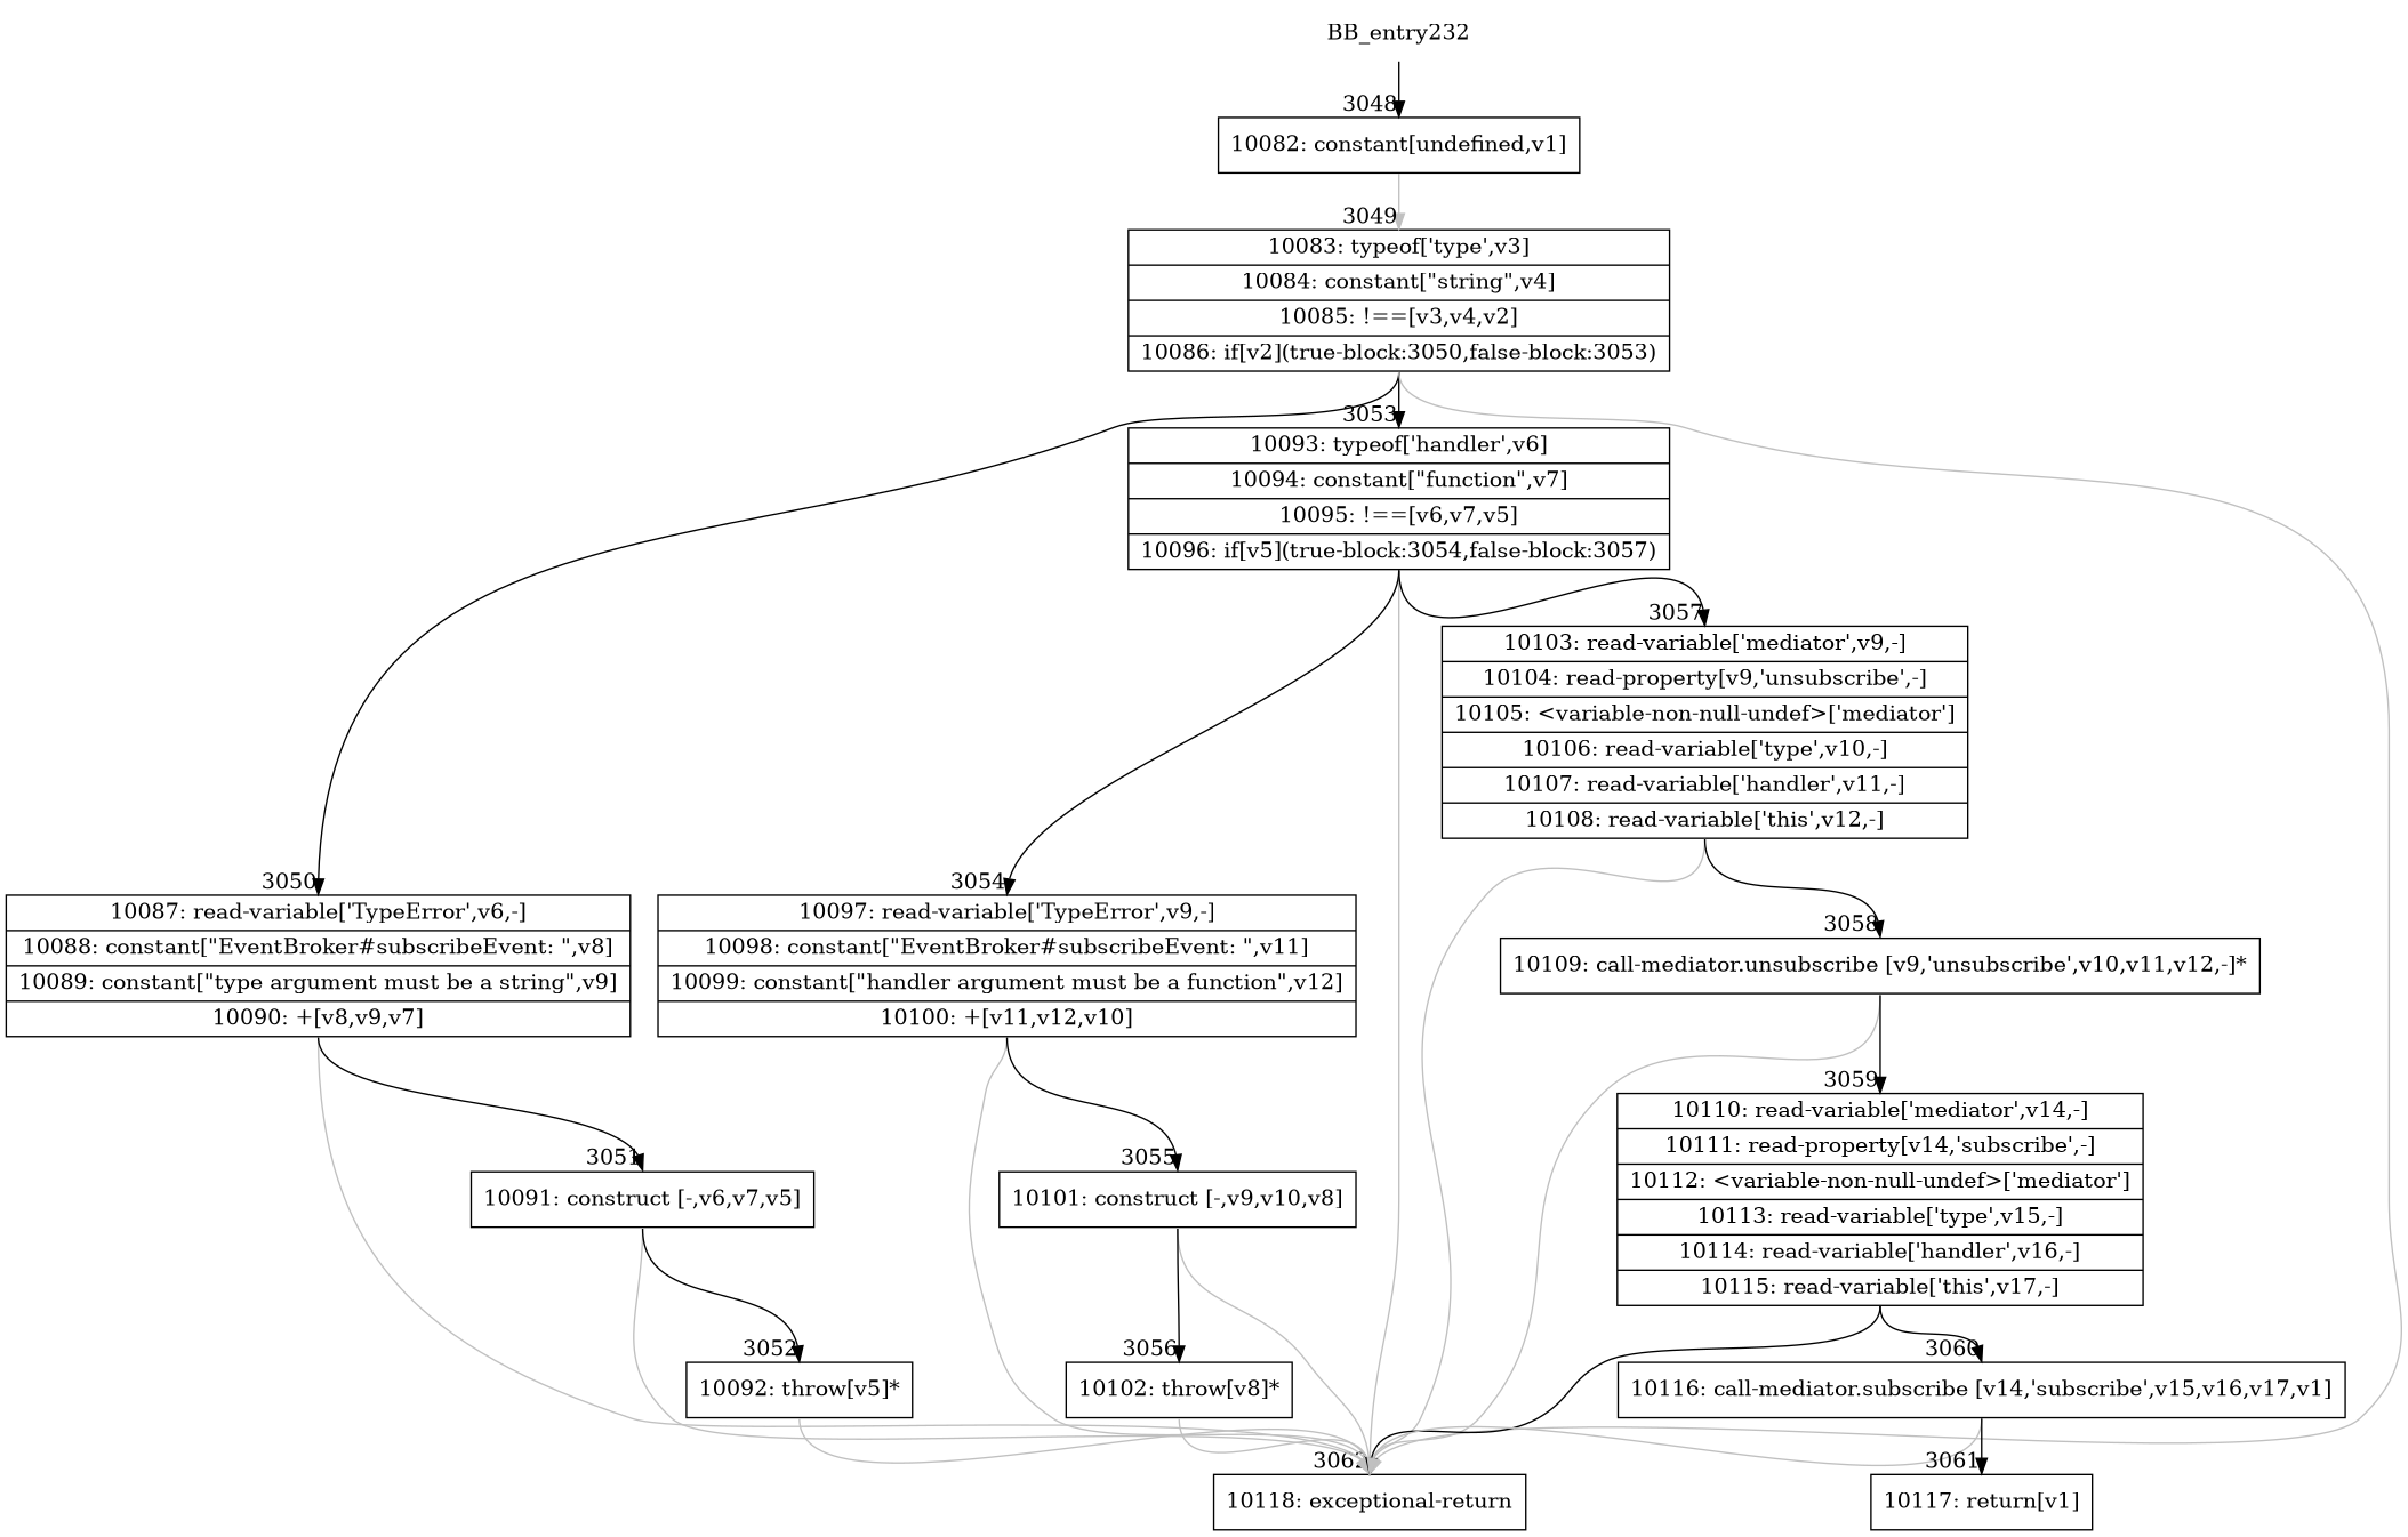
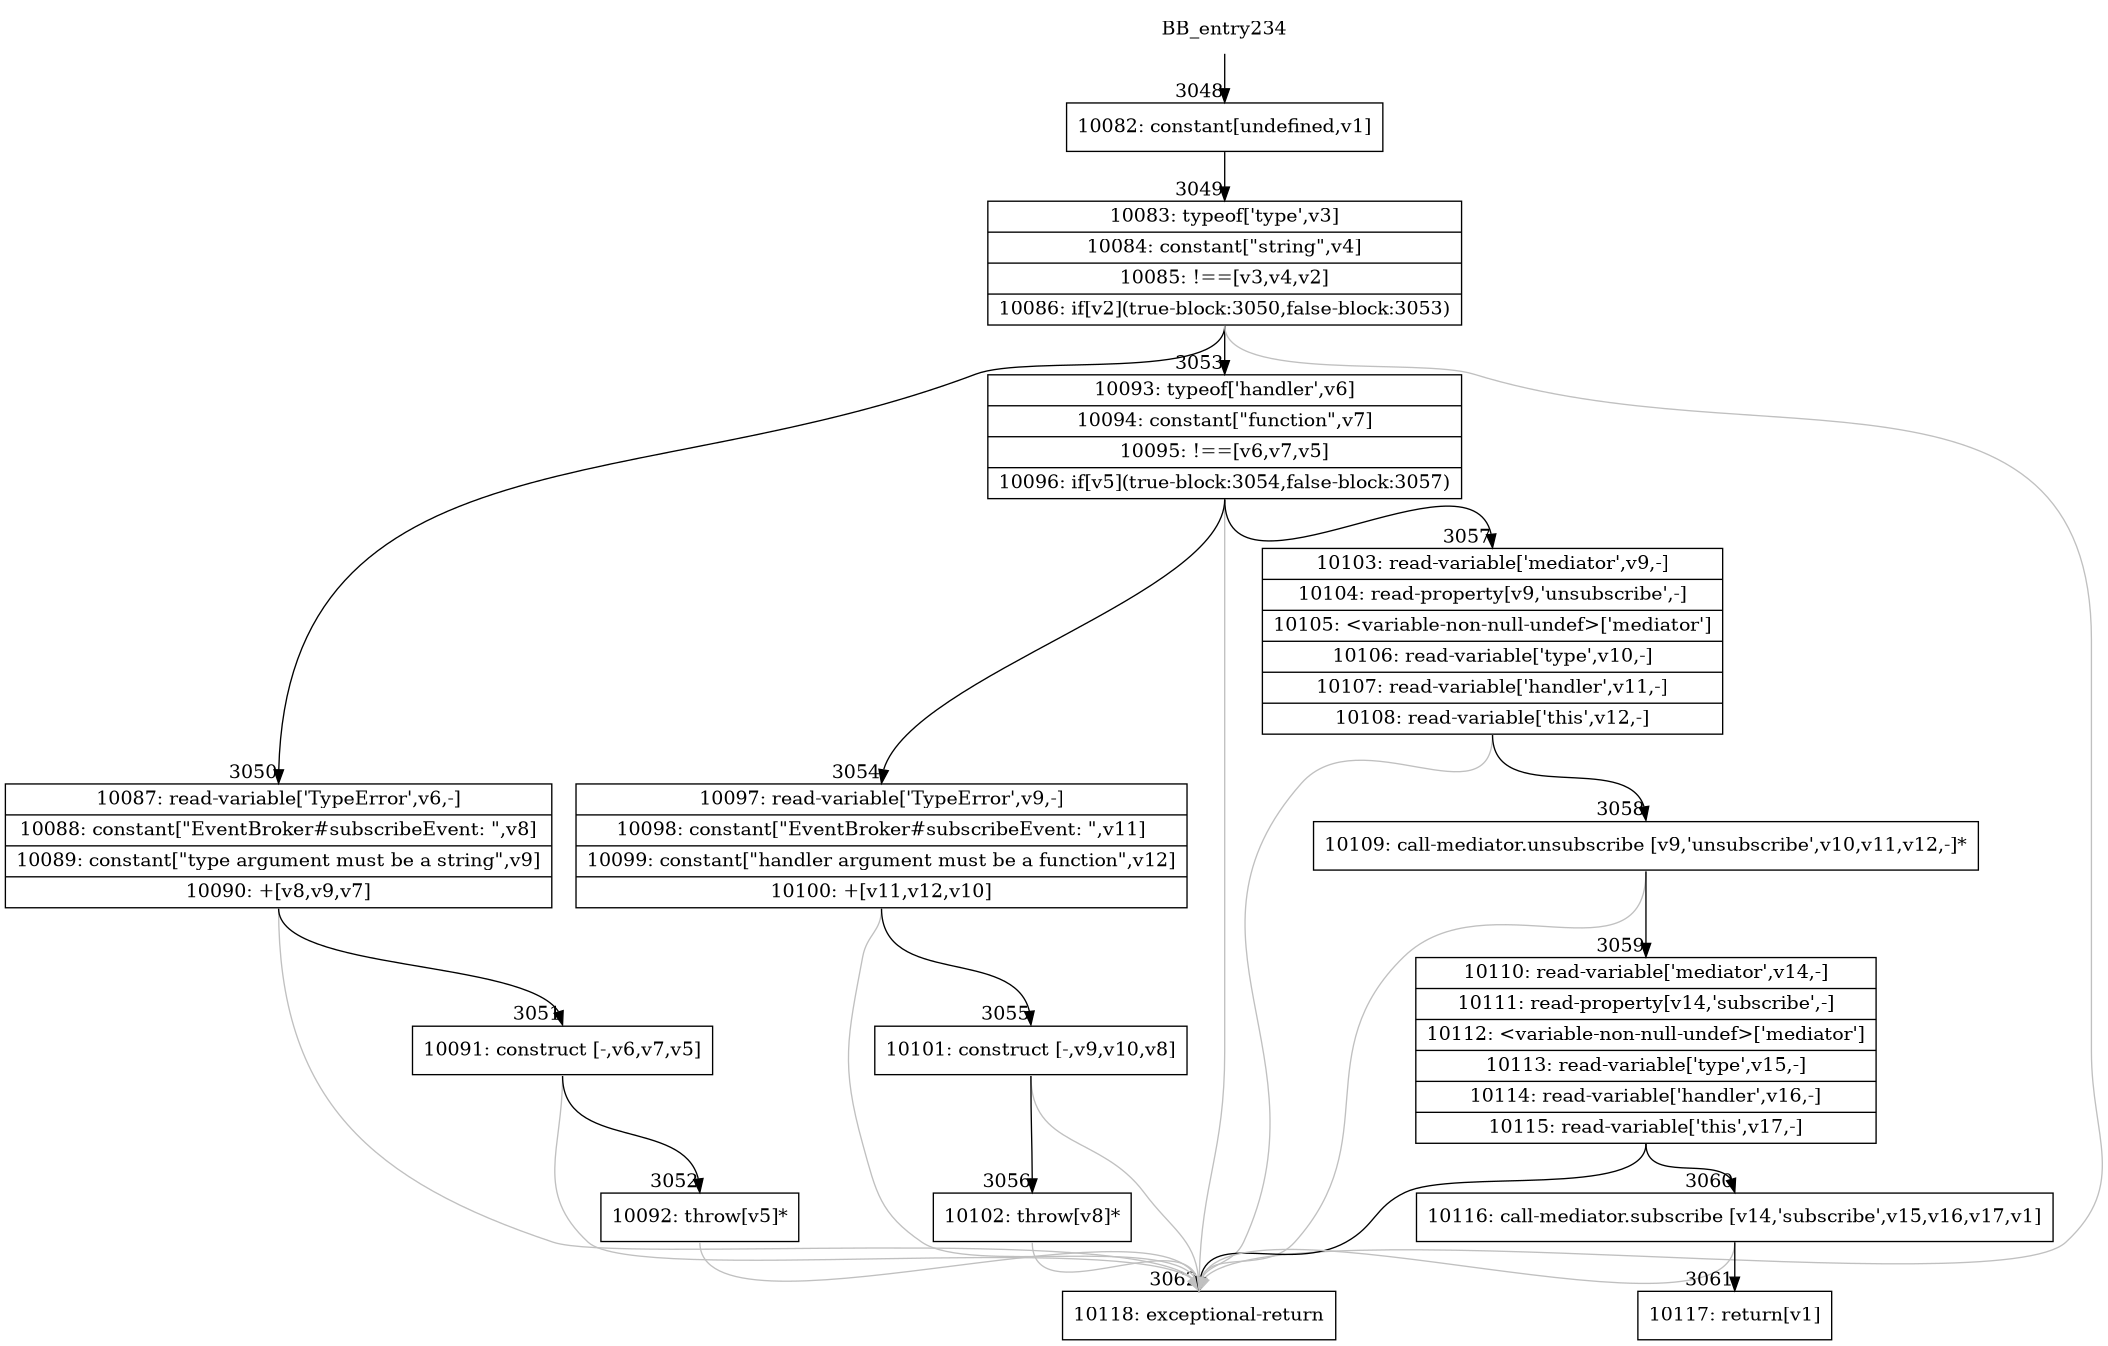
  digraph {
    rankdir=TD
    node [shape=record]
    edge [headport=n tailport=s]
-   BB_entry232 [shape=none]
+   BB_entry232 [shape=none label=BB_entry234]
    n2 [label="{10082: constant[undefined,v1]}"]
    n3 [label="{10083: typeof['type',v3]|10084: constant[\"string\",v4]|10085: !==[v3,v4,v2]|10086: if[v2](true-block:3050,false-block:3053)}"]
    n4 [label="{10087: read-variable['TypeError',v6,-]|10088: constant[\"EventBroker#subscribeEvent: \",v8]|10089: constant[\"type argument must be a string\",v9]|10090: +[v8,v9,v7]}"]
    n5 [label="{10093: typeof['handler',v6]|10094: constant[\"function\",v7]|10095: !==[v6,v7,v5]|10096: if[v5](true-block:3054,false-block:3057)}"]
    n6 [label="{10118: exceptional-return}"]
    n7 [label="{10091: construct [-,v6,v7,v5]}"]
    n8 [label="{10097: read-variable['TypeError',v9,-]|10098: constant[\"EventBroker#subscribeEvent: \",v11]|10099: constant[\"handler argument must be a function\",v12]|10100: +[v11,v12,v10]}"]
    n9 [label="{10103: read-variable['mediator',v9,-]|10104: read-property[v9,'unsubscribe',-]|10105: \<variable-non-null-undef\>['mediator']|10106: read-variable['type',v10,-]|10107: read-variable['handler',v11,-]|10108: read-variable['this',v12,-]}"]
    n10 [label="{10092: throw[v5]*}"]
    n11 [label="{10101: construct [-,v9,v10,v8]}"]
    n12 [label="{10109: call-mediator.unsubscribe [v9,'unsubscribe',v10,v11,v12,-]*}"]
    n13 [label="{10102: throw[v8]*}"]
    n14 [label="{10110: read-variable['mediator',v14,-]|10111: read-property[v14,'subscribe',-]|10112: \<variable-non-null-undef\>['mediator']|10113: read-variable['type',v15,-]|10114: read-variable['handler',v16,-]|10115: read-variable['this',v17,-]}"]
    n15 [label="{10116: call-mediator.subscribe [v14,'subscribe',v15,v16,v17,v1]}"]
    n16 [label="{10117: return[v1]}"]
    BB_entry232 -> n2 [headlabel="    3048"]
-   n2 -> n3 [headlabel="      3049" color=gray]
+   n2 -> n3 [headlabel="      3049"]
    n3 -> n4 [headlabel="      3050"]
    n3 -> n5 [headlabel="      3053"]
    n3 -> n6 [color=gray headlabel="      3062"]
    n4 -> n6 [color=gray]
    n4 -> n7 [headlabel="      3051"]
    n5 -> n6 [color=gray]
    n5 -> n8 [headlabel="      3054"]
    n5 -> n9 [headlabel="      3057"]
    n7 -> n6 [color=gray]
    n7 -> n10 [headlabel="      3052"]
    n8 -> n6 [color=gray]
    n8 -> n11 [headlabel="      3055"]
    n9 -> n6 [color=gray]
    n9 -> n12 [headlabel="      3058"]
    n10 -> n6 [color=gray]
    n11 -> n6 [color=gray]
    n11 -> n13 [headlabel="      3056"]
    n12 -> n6 [color=gray]
    n12 -> n14 [headlabel="      3059"]
    n13 -> n6 [color=gray]
    n14 -> n6 [color=black]
    n14 -> n15 [headlabel="      3060"]
    n15 -> n6 [color=gray]
    n15 -> n16 [headlabel="      3061"]
  }
